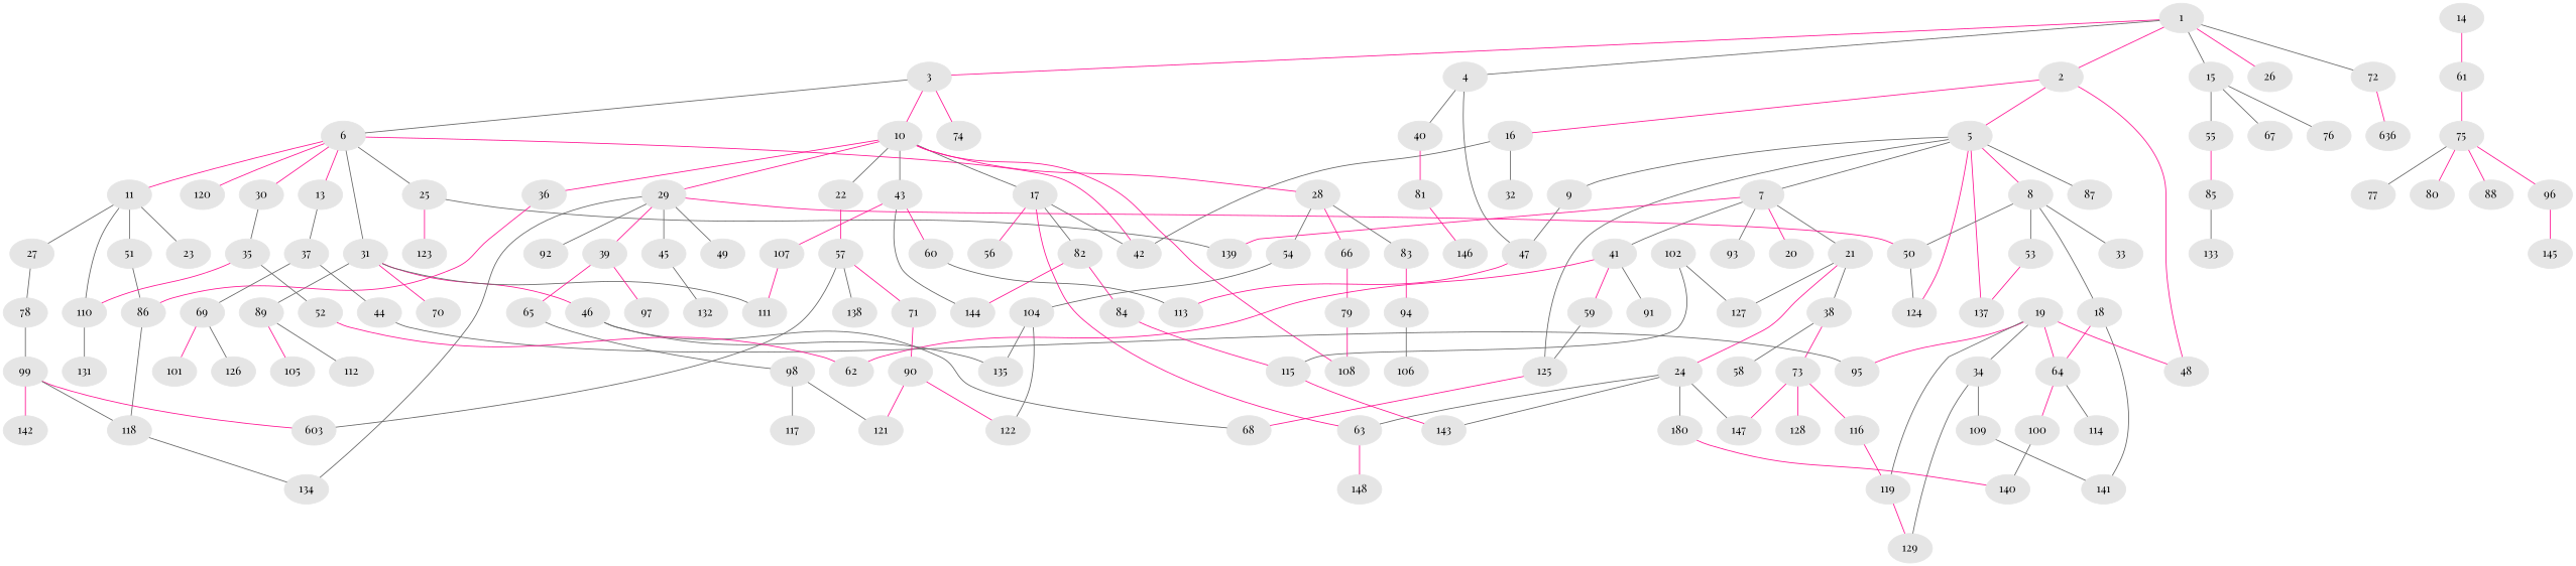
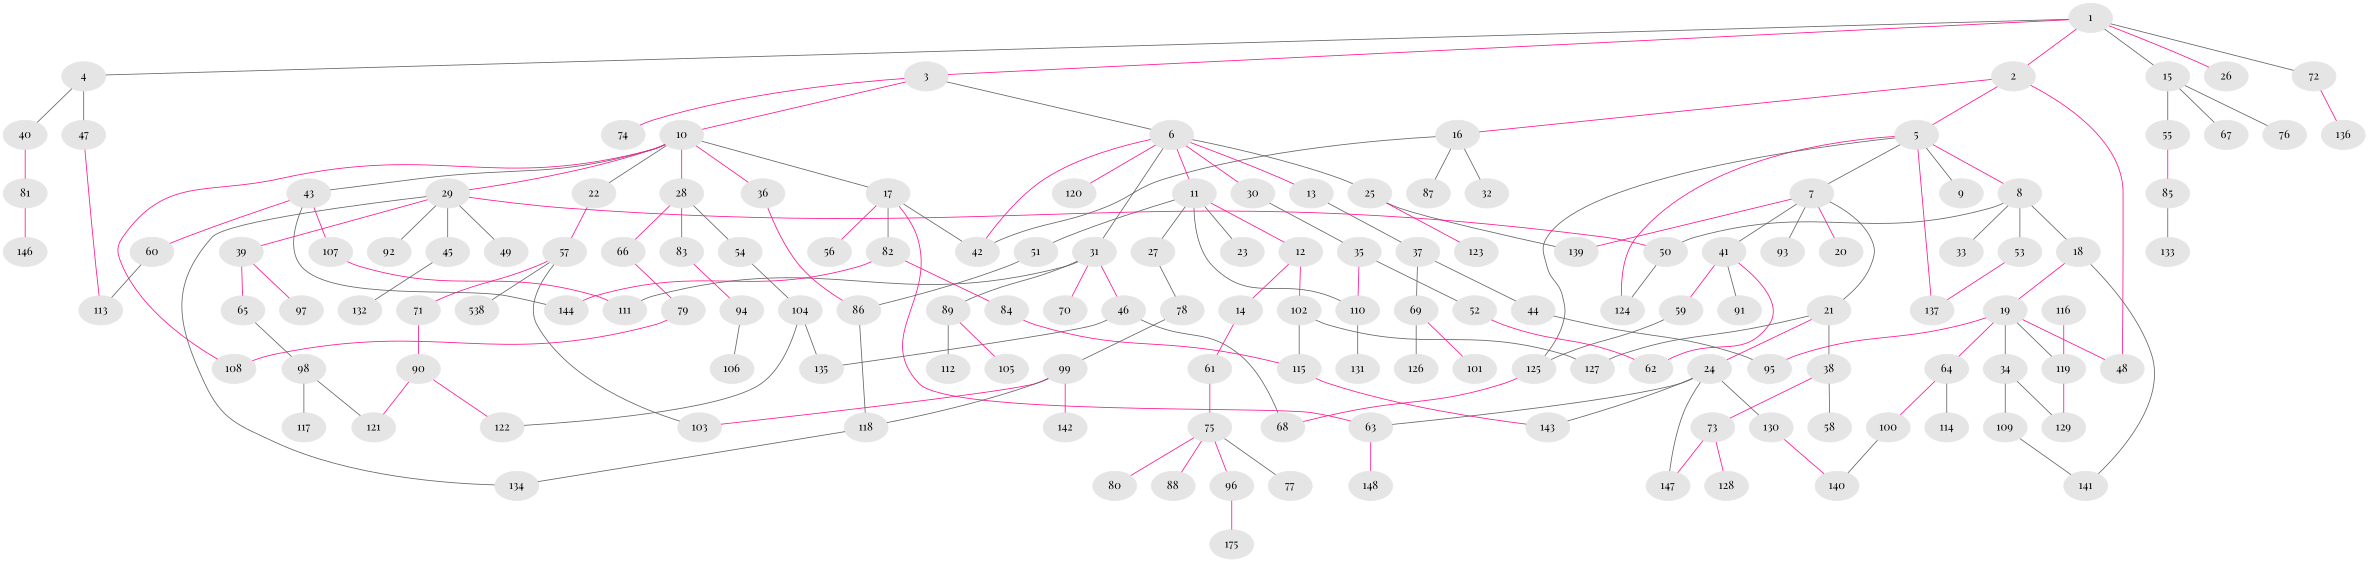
  graph {
    fontname="Playfair Display"
    node [color=gray90 fontname="Playfair Display" style=filled]
    edge [color=gray40 fontname="Playfair Display"]
    1
    2
    3
    4
    15
    26
    72
    5
    16
    48
    6
    10
    74
    40
    47
    55
    67
    76
-   136 [label=636]
+   136
    7
    8
    9
    87
    124
    125
    137
    42
    32
    11
    13
    25
    30
    31
    120
    17
    22
    28
    29
    36
    43
    108
    81
    113
    20
    21
    41
    93
    139
    18
    33
    50
    53
    68
+   12
    23
    27
    51
    110
    37
    123
    35
    46
    70
    89
    111
    24
    38
    127
    59
    62
    91
    19
    141
    56
    63
    82
    57
    54
    66
    83
    39
    45
    49
    92
    134
    86
    60
    107
    144
    14
    102
    78
    131
    61
    115
    44
    69
    75
    85
    148
    84
    34
    64
    95
    119
    109
    129
    100
    114
-   130 [label=180]
+   130
    143
    147
    58
    73
    71
-   103 [label=603]
-   138
+   103
+   138 [label=538]
    140
    99
    104
    79
    94
    65
    97
    132
    52
    135
    105
    112
    118
    101
    126
    116
    128
    98
    146
    122
    133
    90
    77
    80
    88
    96
    121
    117
-   145
+   145 [label=175]
    142
    106
    1 -- 2 [color=deeppink]
    1 -- 3 [color=deeppink]
    1 -- 4
    1 -- 15
    1 -- 26 [color=deeppink]
    1 -- 72
    2 -- 5 [color=deeppink]
    2 -- 16 [color=deeppink]
    2 -- 48 [color=deeppink]
    3 -- 6
    3 -- 10 [color=deeppink]
    3 -- 74 [color=deeppink]
    4 -- 40
    4 -- 47
    15 -- 55
    15 -- 67
    15 -- 76
    72 -- 136 [color=deeppink]
    5 -- 7
    5 -- 8 [color=deeppink]
    5 -- 9
-   5 -- 87
+   16 -- 87
    5 -- 124 [color=deeppink]
    5 -- 125
    5 -- 137 [color=deeppink]
    16 -- 42
    16 -- 32
    6 -- 42 [color=deeppink]
    6 -- 11 [color=deeppink]
    6 -- 13 [color=deeppink]
    6 -- 25
    6 -- 30 [color=deeppink]
    6 -- 31
    6 -- 120 [color=deeppink]
    10 -- 17
    10 -- 22
    10 -- 28 [color=deeppink]
    10 -- 29 [color=deeppink]
    10 -- 36 [color=deeppink]
    10 -- 43
    10 -- 108 [color=deeppink]
    40 -- 81 [color=deeppink]
    47 -- 113 [color=deeppink]
    55 -- 85 [color=deeppink]
    7 -- 20 [color=deeppink]
    7 -- 21
    7 -- 41
    7 -- 93
    7 -- 139 [color=deeppink]
    8 -- 18
    8 -- 33
    8 -- 50
    8 -- 53
-   9 -- 47
    125 -- 68 [color=deeppink]
+   11 -- 12 [color=deeppink]
    11 -- 23
    11 -- 27
    11 -- 51
    11 -- 110
    13 -- 37
    25 -- 139
    25 -- 123 [color=deeppink]
    30 -- 35
    31 -- 46 [color=deeppink]
    31 -- 70 [color=deeppink]
    31 -- 89
    31 -- 111
    17 -- 42
    17 -- 56 [color=deeppink]
    17 -- 63 [color=deeppink]
    17 -- 82
    22 -- 57 [color=deeppink]
    28 -- 54
    28 -- 66 [color=deeppink]
    28 -- 83
    29 -- 50 [color=deeppink]
    29 -- 39 [color=deeppink]
    29 -- 45
    29 -- 49
    29 -- 92
    29 -- 134
    36 -- 86 [color=deeppink]
    43 -- 60 [color=deeppink]
    43 -- 107 [color=deeppink]
    43 -- 144
    81 -- 146 [color=deeppink]
    21 -- 24 [color=deeppink]
    21 -- 38
    21 -- 127
    41 -- 59 [color=deeppink]
    41 -- 62 [color=deeppink]
    41 -- 91
-   18 -- 64 [color=deeppink]
+   18 -- 19 [color=deeppink]
    18 -- 141
    50 -- 124
    53 -- 137 [color=deeppink]
+   12 -- 14 [color=deeppink]
+   12 -- 102 [color=deeppink]
    27 -- 78
    51 -- 86
    110 -- 131
    37 -- 44
    37 -- 69
    35 -- 110 [color=deeppink]
    35 -- 52
    46 -- 68
    46 -- 135
    89 -- 105 [color=deeppink]
    89 -- 112
    24 -- 63
    24 -- 130
    24 -- 143
    24 -- 147
    38 -- 58
    38 -- 73 [color=deeppink]
    59 -- 125
    19 -- 48 [color=deeppink]
    19 -- 34
    19 -- 64 [color=deeppink]
    19 -- 95 [color=deeppink]
    19 -- 119
    63 -- 148 [color=deeppink]
    82 -- 144 [color=deeppink]
    82 -- 84 [color=deeppink]
    57 -- 71 [color=deeppink]
    57 -- 103
    57 -- 138
    54 -- 104
    66 -- 79 [color=deeppink]
    83 -- 94 [color=deeppink]
    39 -- 65 [color=deeppink]
    39 -- 97 [color=deeppink]
    45 -- 132
    86 -- 118
    60 -- 113
    107 -- 111 [color=deeppink]
    14 -- 61 [color=deeppink]
    102 -- 127
    102 -- 115
    78 -- 99
    61 -- 75 [color=deeppink]
    115 -- 143 [color=deeppink]
    44 -- 95
    69 -- 101 [color=deeppink]
    69 -- 126
    75 -- 77
    75 -- 80 [color=deeppink]
    75 -- 88 [color=deeppink]
    75 -- 96 [color=deeppink]
    85 -- 133
    84 -- 115 [color=deeppink]
    34 -- 109
    34 -- 129
    64 -- 100 [color=deeppink]
    64 -- 114
    119 -- 129 [color=deeppink]
    109 -- 141
    100 -- 140
    130 -- 140 [color=deeppink]
    73 -- 147 [color=deeppink]
-   73 -- 116 [color=deeppink]
    73 -- 128 [color=deeppink]
    71 -- 90 [color=deeppink]
    99 -- 103 [color=deeppink]
    99 -- 118
    99 -- 142 [color=deeppink]
    104 -- 135
    104 -- 122
    79 -- 108 [color=deeppink]
    94 -- 106
    65 -- 98
    52 -- 62 [color=deeppink]
    118 -- 134
    116 -- 119 [color=deeppink]
    98 -- 121
    98 -- 117
    90 -- 122 [color=deeppink]
    90 -- 121 [color=deeppink]
    96 -- 145 [color=deeppink]
  }
